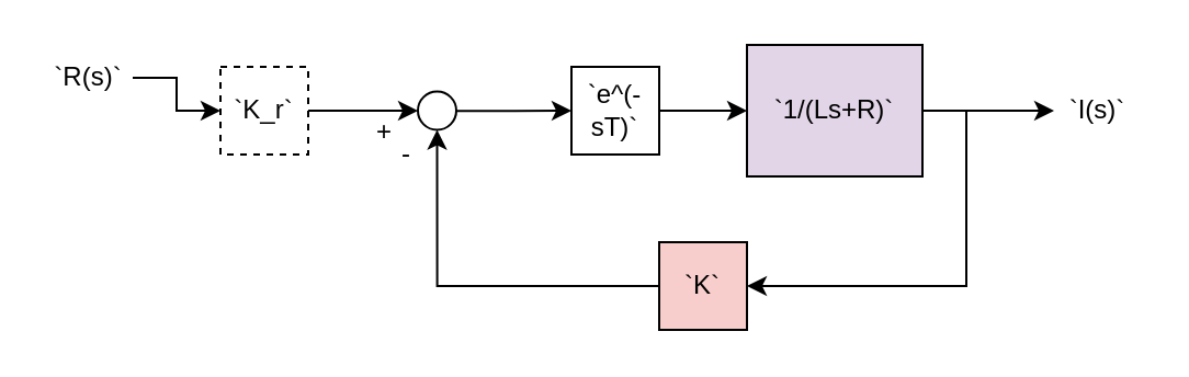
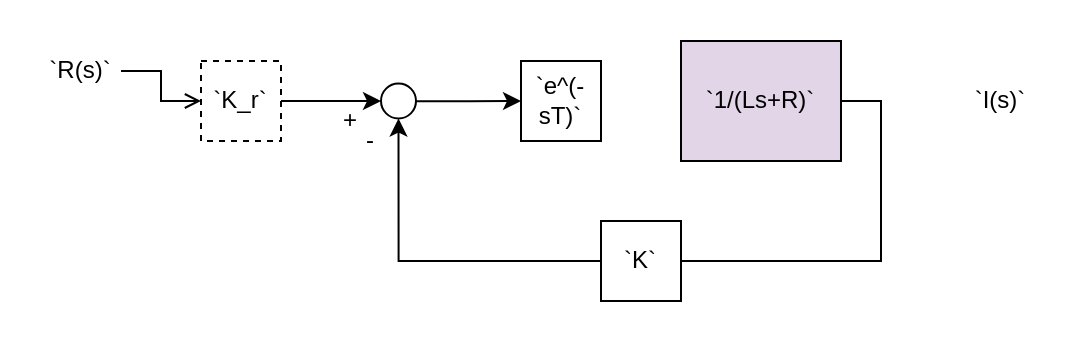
  <mxCell id="0" />
  <mxCell id="1" parent="0" />
- <mxCell id="2" style="edgeStyle=orthogonalEdgeStyle;rounded=0;orthogonalLoop=1;jettySize=auto;html=1;" parent="1" source="4" target="9" edge="1"><mxGeometry relative="1" as="geometry" /></mxCell>
- <mxCell id="3" style="edgeStyle=orthogonalEdgeStyle;rounded=0;orthogonalLoop=1;jettySize=auto;html=1;exitX=1;exitY=0.5;exitDx=0;exitDy=0;entryX=1;entryY=0.5;entryDx=0;entryDy=0;" parent="1" source="4" target="11" edge="1"><mxGeometry relative="1" as="geometry" /></mxCell>
+ <mxCell id="3" style="edgeStyle=orthogonalEdgeStyle;rounded=0;orthogonalLoop=1;jettySize=auto;html=1;exitX=1;exitY=0.5;exitDx=0;exitDy=0;entryX=1;entryY=0.5;entryDx=0;entryDy=0;endArrow=none;" parent="1" source="4" target="11" edge="1"><mxGeometry relative="1" as="geometry" /></mxCell>
  <mxCell id="4" value="`1/(Ls+R)`" style="rounded=0;whiteSpace=wrap;html=1;fontSize=12;fontFamily=Helvetica;fillColor=#e1d5e7;" parent="1" vertex="1"><mxGeometry x="340" y="20" width="80" height="60" as="geometry" /></mxCell>
- <mxCell id="5" style="edgeStyle=orthogonalEdgeStyle;rounded=0;orthogonalLoop=1;jettySize=auto;html=1;entryX=0;entryY=0.5;entryDx=0;entryDy=0;" parent="1" source="6" target="4" edge="1"><mxGeometry relative="1" as="geometry" /></mxCell>
  <mxCell id="6" value="`e^(-sT)`" style="rounded=0;whiteSpace=wrap;html=1;fontSize=12;fontFamily=Helvetica;" parent="1" vertex="1"><mxGeometry x="260" y="30" width="40" height="40" as="geometry" /></mxCell>
  <mxCell id="7" style="edgeStyle=orthogonalEdgeStyle;rounded=0;orthogonalLoop=1;jettySize=auto;html=1;entryX=0;entryY=0.5;entryDx=0;entryDy=0;" parent="1" source="8" target="6" edge="1"><mxGeometry relative="1" as="geometry" /></mxCell>
  <mxCell id="8" value="" style="ellipse;whiteSpace=wrap;html=1;aspect=fixed;" parent="1" vertex="1"><mxGeometry x="190" y="41.25" width="17.5" height="17.5" as="geometry" /></mxCell>
  <mxCell id="9" value="`I(s)`" style="text;html=1;strokeColor=none;fillColor=none;align=center;verticalAlign=middle;whiteSpace=wrap;rounded=0;" parent="1" vertex="1"><mxGeometry x="480" y="35" width="40" height="30" as="geometry" /></mxCell>
  <mxCell id="10" style="edgeStyle=orthogonalEdgeStyle;rounded=0;orthogonalLoop=1;jettySize=auto;html=1;exitX=0;exitY=0.5;exitDx=0;exitDy=0;entryX=0.5;entryY=1;entryDx=0;entryDy=0;" parent="1" source="11" target="8" edge="1"><mxGeometry relative="1" as="geometry" /></mxCell>
- <mxCell id="11" value="`K`" style="rounded=0;whiteSpace=wrap;html=1;fontSize=12;fontFamily=Helvetica;fillColor=#f8cecc;" parent="1" vertex="1"><mxGeometry x="300" y="110" width="40" height="40" as="geometry" /></mxCell>
+ <mxCell id="11" value="`K`" style="rounded=0;whiteSpace=wrap;html=1;fontSize=12;fontFamily=Helvetica;" parent="1" vertex="1"><mxGeometry x="300" y="110" width="40" height="40" as="geometry" /></mxCell>
  <mxCell id="12" style="edgeStyle=orthogonalEdgeStyle;rounded=0;orthogonalLoop=1;jettySize=auto;html=1;exitX=1;exitY=0.5;exitDx=0;exitDy=0;entryX=0;entryY=0.5;entryDx=0;entryDy=0;" parent="1" source="13" target="8" edge="1"><mxGeometry relative="1" as="geometry" /></mxCell>
  <mxCell id="13" value="`K_r`" style="rounded=0;whiteSpace=wrap;html=1;fontSize=12;fontFamily=Helvetica;dashed=1;" parent="1" vertex="1"><mxGeometry x="100" y="30" width="40" height="40" as="geometry" /></mxCell>
- <mxCell id="14" style="edgeStyle=orthogonalEdgeStyle;rounded=0;orthogonalLoop=1;jettySize=auto;html=1;entryX=0;entryY=0.5;entryDx=0;entryDy=0;" parent="1" source="15" target="13" edge="1"><mxGeometry relative="1" as="geometry" /></mxCell>
+ <mxCell id="14" style="edgeStyle=orthogonalEdgeStyle;rounded=0;orthogonalLoop=1;jettySize=auto;html=1;entryX=0;entryY=0.5;entryDx=0;entryDy=0;endArrow=open;" parent="1" source="15" target="13" edge="1"><mxGeometry relative="1" as="geometry" /></mxCell>
  <mxCell id="15" value="`R(s)`" style="text;html=1;strokeColor=none;fillColor=none;align=center;verticalAlign=middle;whiteSpace=wrap;rounded=0;" parent="1" vertex="1"><mxGeometry x="20" y="20" width="40" height="30" as="geometry" /></mxCell>
  <mxCell id="16" value="+" style="text;html=1;strokeColor=none;fillColor=none;align=center;verticalAlign=middle;whiteSpace=wrap;rounded=0;" parent="1" vertex="1"><mxGeometry x="160" y="50" width="30" height="20" as="geometry" /></mxCell>
  <mxCell id="17" value="-" style="text;html=1;strokeColor=none;fillColor=none;align=center;verticalAlign=middle;whiteSpace=wrap;rounded=0;" parent="1" vertex="1"><mxGeometry x="170" y="60" width="30" height="20" as="geometry" /></mxCell>
